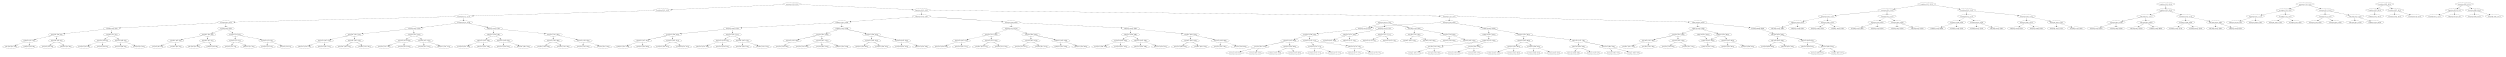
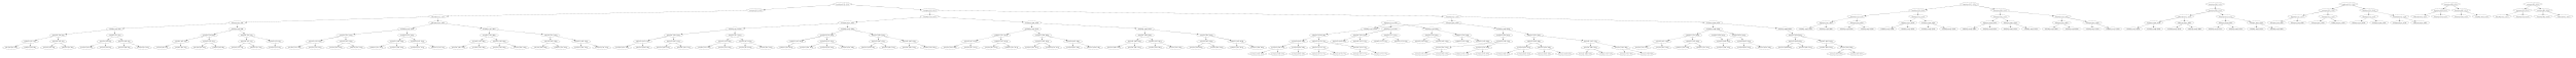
  digraph {
    fontname="Liberation Sans"
    node [fontname="Liberation Sans"]
    edge [fontname="Liberation Sans"]
    n1 [label="Node{data=[4305, 4305]}"]
    n2 [label="Node{data=[1495, 1495]}"]
    n3 [label="Node{data=[4600, 4600]}"]
    n4 [label="Node{data=[1021, 1021]}"]
    n5 [label="Node{data=[4568, 4568]}"]
    n6 [label="Node{data=[7990, 7990]}"]
    n7 [label="Node{data=[961, 961]}"]
    n8 [label="Node{data=[1479, 1479]}"]
    n9 [label="Node{data=[953, 953]}"]
    n10 [label="Node{data=[969, 969]}"]
    n11 [label="Node{data=[1036, 1036]}"]
    n12 [label="Node{data=[1487, 1487]}"]
    n13 [label="Node{data=[949, 949]}"]
    n14 [label="Node{data=[957, 957]}"]
    n15 [label="Node{data=[965, 965]}"]
    n16 [label="Node{data=[973, 973]}"]
    n17 [label="Node{data=[947, 947]}"]
    n18 [label="Node{data=[951, 951]}"]
    n19 [label="Node{data=[955, 955]}"]
    n20 [label="Node{data=[959, 959]}"]
    n21 [label="Node{data=[849, 849]}"]
    n22 [label="Node{data=[948, 948]}"]
    n23 [label="Node{data=[950, 950]}"]
    n24 [label="Node{data=[952, 952]}"]
    n25 [label="Node{data=[954, 954]}"]
    n26 [label="Node{data=[956, 956]}"]
    n27 [label="Node{data=[958, 958]}"]
    n28 [label="Node{data=[960, 960]}"]
    n29 [label="Node{data=[963, 963]}"]
    n30 [label="Node{data=[967, 967]}"]
    n31 [label="Node{data=[971, 971]}"]
    n32 [label="Node{data=[975, 975]}"]
    n33 [label="Node{data=[962, 962]}"]
    n34 [label="Node{data=[964, 964]}"]
    n35 [label="Node{data=[966, 966]}"]
    n36 [label="Node{data=[968, 968]}"]
    n37 [label="Node{data=[970, 970]}"]
    n38 [label="Node{data=[972, 972]}"]
-   n39 [label="Node{data=[974, 974]}"]
    n40 [label="Node{data=[976, 976]}"]
    n41 [label="Node{data=[1032, 1032]}"]
    n42 [label="Node{data=[1040, 1040]}"]
    n43 [label="Node{data=[1483, 1483]}"]
    n44 [label="Node{data=[1491, 1491]}"]
    n45 [label="Node{data=[1030, 1030]}"]
    n46 [label="Node{data=[1034, 1034]}"]
    n47 [label="Node{data=[1038, 1038]}"]
    n48 [label="Node{data=[1042, 1042]}"]
    n49 [label="Node{data=[1029, 1029]}"]
    n50 [label="Node{data=[1031, 1031]}"]
    n51 [label="Node{data=[1033, 1033]}"]
    n52 [label="Node{data=[1035, 1035]}"]
    n53 [label="Node{data=[1037, 1037]}"]
    n54 [label="Node{data=[1039, 1039]}"]
    n55 [label="Node{data=[1041, 1041]}"]
    n56 [label="Node{data=[1178, 1178]}"]
    n57 [label="Node{data=[1481, 1481]}"]
    n58 [label="Node{data=[1485, 1485]}"]
    n59 [label="Node{data=[1489, 1489]}"]
    n60 [label="Node{data=[1493, 1493]}"]
    n61 [label="Node{data=[1480, 1480]}"]
    n62 [label="Node{data=[1482, 1482]}"]
    n63 [label="Node{data=[1484, 1484]}"]
    n64 [label="Node{data=[1486, 1486]}"]
    n65 [label="Node{data=[1488, 1488]}"]
    n66 [label="Node{data=[1490, 1490]}"]
    n67 [label="Node{data=[1492, 1492]}"]
    n68 [label="Node{data=[1494, 1494]}"]
    n69 [label="Node{data=[2057, 2057]}"]
    n70 [label="Node{data=[2049, 2049]}"]
    n71 [label="Node{data=[2065, 2065]}"]
    n72 [label="Node{data=[2443, 2443]}"]
    n73 [label="Node{data=[3930, 3930]}"]
    n74 [label="Node{data=[1529, 1529]}"]
    n75 [label="Node{data=[2053, 2053]}"]
    n76 [label="Node{data=[2061, 2061]}"]
    n77 [label="Node{data=[2069, 2069]}"]
    n78 [label="Node{data=[1497, 1497]}"]
    n79 [label="Node{data=[2031, 2031]}"]
    n80 [label="Node{data=[2051, 2051]}"]
    n81 [label="Node{data=[2055, 2055]}"]
    n82 [label="Node{data=[1496, 1496]}"]
    n83 [label="Node{data=[1498, 1498]}"]
    n84 [label="Node{data=[1555, 1555]}"]
    n85 [label="Node{data=[2048, 2048]}"]
    n86 [label="Node{data=[2050, 2050]}"]
    n87 [label="Node{data=[2052, 2052]}"]
    n88 [label="Node{data=[2054, 2054]}"]
    n89 [label="Node{data=[2056, 2056]}"]
    n90 [label="Node{data=[2059, 2059]}"]
    n91 [label="Node{data=[2063, 2063]}"]
    n92 [label="Node{data=[2067, 2067]}"]
    n93 [label="Node{data=[2133, 2133]}"]
    n94 [label="Node{data=[2058, 2058]}"]
    n95 [label="Node{data=[2060, 2060]}"]
    n96 [label="Node{data=[2062, 2062]}"]
    n97 [label="Node{data=[2064, 2064]}"]
    n98 [label="Node{data=[2066, 2066]}"]
    n99 [label="Node{data=[2068, 2068]}"]
    n100 [label="Node{data=[2104, 2104]}"]
    n101 [label="Node{data=[2134, 2134]}"]
    n102 [label="Node{data=[2143, 2143]}"]
    n103 [label="Node{data=[2139, 2139]}"]
    n104 [label="Node{data=[2242, 2242]}"]
    n105 [label="Node{data=[3547, 3547]}"]
    n106 [label="Node{data=[4301, 4301]}"]
    n107 [label="Node{data=[2137, 2137]}"]
    n108 [label="Node{data=[2141, 2141]}"]
    n109 [label="Node{data=[2145, 2145]}"]
    n110 [label="Node{data=[2394, 2394]}"]
    n111 [label="Node{data=[2136, 2136]}"]
    n112 [label="Node{data=[2138, 2138]}"]
    n113 [label="Node{data=[2140, 2140]}"]
    n114 [label="Node{data=[2142, 2142]}"]
    n115 [label="Node{data=[2144, 2144]}"]
    n116 [label="Node{data=[2146, 2146]}"]
    n117 [label="Node{data=[2373, 2373]}"]
    n118 [label="Node{data=[2423, 2423]}"]
    n119 [label="Node{data=[3478, 3478]}"]
    n120 [label="Node{data=[3851, 3851]}"]
    n121 [label="Node{data=[4299, 4299]}"]
    n122 [label="Node{data=[4303, 4303]}"]
    n123 [label="Node{data=[3031, 3031]}"]
    n124 [label="Node{data=[3538, 3538]}"]
    n125 [label="Node{data=[3814, 3814]}"]
    n126 [label="Node{data=[3896, 3896]}"]
    n127 [label="Node{data=[4274, 4274]}"]
    n128 [label="Node{data=[4300, 4300]}"]
    n129 [label="Node{data=[4302, 4302]}"]
    n130 [label="Node{data=[4304, 4304]}"]
    n131 [label="Node{data=[4321, 4321]}"]
    n132 [label="Node{data=[4584, 4584]}"]
    n133 [label="Node{data=[6780, 6780]}"]
    n134 [label="Node{data=[8006, 8006]}"]
    n135 [label="Node{data=[4313, 4313]}"]
    n136 [label="Node{data=[4329, 4329]}"]
    n137 [label="Node{data=[4576, 4576]}"]
    n138 [label="Node{data=[4592, 4592]}"]
    n139 [label="Node{data=[4309, 4309]}"]
    n140 [label="Node{data=[4317, 4317]}"]
    n141 [label="Node{data=[4325, 4325]}"]
    n142 [label="Node{data=[4333, 4333]}"]
    n143 [label="Node{data=[4307, 4307]}"]
    n144 [label="Node{data=[4311, 4311]}"]
    n145 [label="Node{data=[4315, 4315]}"]
    n146 [label="Node{data=[4319, 4319]}"]
    n147 [label="Node{data=[4306, 4306]}"]
    n148 [label="Node{data=[4308, 4308]}"]
    n149 [label="Node{data=[4310, 4310]}"]
    n150 [label="Node{data=[4312, 4312]}"]
    n151 [label="Node{data=[4314, 4314]}"]
    n152 [label="Node{data=[4316, 4316]}"]
    n153 [label="Node{data=[4318, 4318]}"]
    n154 [label="Node{data=[4320, 4320]}"]
    n155 [label="Node{data=[4323, 4323]}"]
    n156 [label="Node{data=[4327, 4327]}"]
    n157 [label="Node{data=[4331, 4331]}"]
    n158 [label="Node{data=[4335, 4335]}"]
    n159 [label="Node{data=[4324, 4324]}"]
    n160 [label="Node{data=[4322, 4322]}"]
    n161 [label="Node{data=[4326, 4326]}"]
    n162 [label="Node{data=[4328, 4328]}"]
    n163 [label="Node{data=[4330, 4330]}"]
    n164 [label="Node{data=[4332, 4332]}"]
    n165 [label="Node{data=[4334, 4334]}"]
    n166 [label="Node{data=[4336, 4336]}"]
    n167 [label="Node{data=[4572, 4572]}"]
    n168 [label="Node{data=[4580, 4580]}"]
    n169 [label="Node{data=[4588, 4588]}"]
    n170 [label="Node{data=[4596, 4596]}"]
    n171 [label="Node{data=[4570, 4570]}"]
    n172 [label="Node{data=[4574, 4574]}"]
    n173 [label="Node{data=[4578, 4578]}"]
    n174 [label="Node{data=[4582, 4582]}"]
    n175 [label="Node{data=[4569, 4569]}"]
    n176 [label="Node{data=[4571, 4571]}"]
    n177 [label="Node{data=[4573, 4573]}"]
    n178 [label="Node{data=[4575, 4575]}"]
    n179 [label="Node{data=[4577, 4577]}"]
    n180 [label="Node{data=[4579, 4579]}"]
    n181 [label="Node{data=[4581, 4581]}"]
    n182 [label="Node{data=[4583, 4583]}"]
    n183 [label="Node{data=[4586, 4586]}"]
    n184 [label="Node{data=[4590, 4590]}"]
    n185 [label="Node{data=[4594, 4594]}"]
    n186 [label="Node{data=[4598, 4598]}"]
    n187 [label="Node{data=[4585, 4585]}"]
    n188 [label="Node{data=[4587, 4587]}"]
    n189 [label="Node{data=[4589, 4589]}"]
    n190 [label="Node{data=[4591, 4591]}"]
    n191 [label="Node{data=[4593, 4593]}"]
    n192 [label="Node{data=[4595, 4595]}"]
    n193 [label="Node{data=[4597, 4597]}"]
    n194 [label="Node{data=[4599, 4599]}"]
    n195 [label="Node{data=[4787, 4787]}"]
    n196 [label="Node{data=[6829, 6829]}"]
    n197 [label="Node{data=[7998, 7998]}"]
    n198 [label="Node{data=[8898, 8898]}"]
    n199 [label="Node{data=[6189, 6189]}"]
    n200 [label="Node{data=[6821, 6821]}"]
    n201 [label="Node{data=[6837, 6837]}"]
    n202 [label="Node{data=[4779, 4779]}"]
    n203 [label="Node{data=[4775, 4775]}"]
    n204 [label="Node{data=[4783, 4783]}"]
    n205 [label="Node{data=[5553, 5553]}"]
    n206 [label="Node{data=[6776, 6776]}"]
    n207 [label="Node{data=[4673, 4673]}"]
    n208 [label="Node{data=[4777, 4777]}"]
    n209 [label="Node{data=[4781, 4781]}"]
    n210 [label="Node{data=[4785, 4785]}"]
    n211 [label="Node{data=[4655, 4655]}"]
    n212 [label="Node{data=[4774, 4774]}"]
    n213 [label="Node{data=[4776, 4776]}"]
    n214 [label="Node{data=[4778, 4778]}"]
    n215 [label="Node{data=[4780, 4780]}"]
    n216 [label="Node{data=[4782, 4782]}"]
    n217 [label="Node{data=[4784, 4784]}"]
    n218 [label="Node{data=[4786, 4786]}"]
    n219 [label="Node{data=[5053, 5053]}"]
    n220 [label="Node{data=[5580, 5580]}"]
    n221 [label="Node{data=[6774, 6774]}"]
    n222 [label="Node{data=[6778, 6778]}"]
    n223 [label="Node{data=[5030, 5030]}"]
    n224 [label="Node{data=[5065, 5065]}"]
    n225 [label="Node{data=[5565, 5565]}"]
-   n226 [label="Node{data=[5594, 5594]}"]
    n227 [label="Node{data=[6771, 6771]}"]
    n228 [label="Node{data=[6775, 6775]}"]
    n229 [label="Node{data=[6777, 6777]}"]
    n230 [label="Node{data=[6779, 6779]}"]
    n231 [label="Node{data=[6784, 6784]}"]
    n232 [label="Node{data=[6833, 6833]}"]
    n233 [label="Node{data=[7759, 7759]}"]
    n234 [label="Node{data=[6782, 6782]}"]
    n235 [label="Node{data=[6786, 6786]}"]
    n236 [label="Node{data=[6825, 6825]}"]
    n237 [label="Node{data=[6823, 6823]}"]
    n238 [label="Node{data=[6827, 6827]}"]
    n239 [label="Node{data=[6781, 6781]}"]
    n240 [label="Node{data=[6783, 6783]}"]
    n241 [label="Node{data=[6785, 6785]}"]
    n242 [label="Node{data=[6795, 6795]}"]
    n243 [label="Node{data=[6822, 6822]}"]
+   n244 [label="Node{data=[6824, 6824]}"]
    n245 [label="Node{data=[6826, 6826]}"]
    n246 [label="Node{data=[6828, 6828]}"]
    n247 [label="Node{data=[6831, 6831]}"]
    n248 [label="Node{data=[6835, 6835]}"]
    n249 [label="Node{data=[6862, 6862]}"]
    n250 [label="Node{data=[7988, 7988]}"]
    n251 [label="Node{data=[6830, 6830]}"]
    n252 [label="Node{data=[6832, 6832]}"]
    n253 [label="Node{data=[6834, 6834]}"]
    n254 [label="Node{data=[6836, 6836]}"]
    n255 [label="Node{data=[6838, 6838]}"]
    n256 [label="Node{data=[7329, 7329]}"]
    n257 [label="Node{data=[7940, 7940]}"]
    n258 [label="Node{data=[7989, 7989]}"]
    n259 [label="Node{data=[7994, 7994]}"]
    n260 [label="Node{data=[8002, 8002]}"]
    n261 [label="Node{data=[8902, 8902]}"]
    n262 [label="Node{data=[7992, 7992]}"]
    n263 [label="Node{data=[7996, 7996]}"]
    n264 [label="Node{data=[8000, 8000]}"]
    n265 [label="Node{data=[8004, 8004]}"]
    n266 [label="Node{data=[7991, 7991]}"]
    n267 [label="Node{data=[7993, 7993]}"]
    n268 [label="Node{data=[7995, 7995]}"]
    n269 [label="Node{data=[7997, 7997]}"]
    n270 [label="Node{data=[7999, 7999]}"]
    n271 [label="Node{data=[8003, 8003]}"]
    n272 [label="Node{data=[8005, 8005]}"]
    n273 [label="Node{data=[8001, 8001]}"]
    n274 [label="Node{data=[8052, 8052]}"]
    n275 [label="Node{data=[8021, 8021]}"]
    n276 [label="Node{data=[8896, 8896]}"]
    n277 [label="Node{data=[8900, 8900]}"]
    n278 [label="Node{data=[8904, 8904]}"]
    n279 [label="Node{data=[8007, 8007]}"]
    n280 [label="Node{data=[8039, 8039]}"]
    n281 [label="Node{data=[8895, 8895]}"]
    n282 [label="Node{data=[8897, 8897]}"]
    n283 [label="Node{data=[8899, 8899]}"]
    n284 [label="Node{data=[8901, 8901]}"]
    n285 [label="Node{data=[8903, 8903]}"]
    n286 [label="Node{data=[8906, 8906]}"]
    n287 [label="Node{data=[8905, 8905]}"]
    n288 [label="Node{data=[8907, 8907]}"]
    n1 -> n2
    n1 -> n3
    n2 -> n4
    n3 -> n5
    n3 -> n6
    n4 -> n7
    n4 -> n8
    n5 -> n131
    n5 -> n132
    n6 -> n133
    n6 -> n134
    n7 -> n9
    n7 -> n10
    n8 -> n11
    n8 -> n12
    n9 -> n13
    n9 -> n14
    n10 -> n15
    n10 -> n16
    n11 -> n41
    n11 -> n42
    n12 -> n43
    n12 -> n44
    n13 -> n17
    n13 -> n18
    n14 -> n19
    n14 -> n20
    n15 -> n29
    n15 -> n30
    n16 -> n31
    n16 -> n32
    n17 -> n21
    n17 -> n22
    n18 -> n23
    n18 -> n24
    n19 -> n25
    n19 -> n26
    n20 -> n27
    n20 -> n28
    n29 -> n33
    n29 -> n34
    n30 -> n35
    n30 -> n36
    n31 -> n37
    n31 -> n38
-   n32 -> n39
    n32 -> n40
    n41 -> n45
    n41 -> n46
    n42 -> n47
    n42 -> n48
    n43 -> n57
    n43 -> n58
    n44 -> n59
    n44 -> n60
    n45 -> n49
    n45 -> n50
    n46 -> n51
    n46 -> n52
    n47 -> n53
    n47 -> n54
    n48 -> n55
    n48 -> n56
    n57 -> n61
    n57 -> n62
    n58 -> n63
    n58 -> n64
    n59 -> n65
    n59 -> n66
    n60 -> n67
    n60 -> n68
    n69 -> n70
    n69 -> n71
    n70 -> n74
    n70 -> n75
    n71 -> n76
    n71 -> n77
    n72 -> n73
    n73 -> n105
    n73 -> n106
    n74 -> n78
    n74 -> n79
    n75 -> n80
    n75 -> n81
    n76 -> n90
    n76 -> n91
    n77 -> n92
    n77 -> n93
    n78 -> n82
    n78 -> n83
    n79 -> n84
    n79 -> n85
    n80 -> n86
    n80 -> n87
    n81 -> n88
    n81 -> n89
    n90 -> n94
    n90 -> n95
    n91 -> n96
    n91 -> n97
    n92 -> n98
    n92 -> n99
    n93 -> n100
    n93 -> n101
    n102 -> n103
    n102 -> n104
    n103 -> n107
    n103 -> n108
    n104 -> n109
    n104 -> n110
    n105 -> n119
    n105 -> n120
    n106 -> n121
    n106 -> n122
    n107 -> n111
    n107 -> n112
    n108 -> n113
    n108 -> n114
    n109 -> n115
    n109 -> n116
    n110 -> n117
    n110 -> n118
    n119 -> n123
    n119 -> n124
    n120 -> n125
    n120 -> n126
    n121 -> n127
    n121 -> n128
    n122 -> n129
    n122 -> n130
    n131 -> n135
    n131 -> n136
    n132 -> n137
    n132 -> n138
    n133 -> n195
    n133 -> n196
    n134 -> n197
    n134 -> n198
    n135 -> n139
    n135 -> n140
    n136 -> n141
    n136 -> n142
    n137 -> n167
    n137 -> n168
    n138 -> n169
    n138 -> n170
    n139 -> n143
    n139 -> n144
    n140 -> n145
    n140 -> n146
    n141 -> n155
    n141 -> n156
    n142 -> n157
    n142 -> n158
    n143 -> n147
    n143 -> n148
    n144 -> n149
    n144 -> n150
    n145 -> n151
    n145 -> n152
    n146 -> n153
    n146 -> n154
    n155 -> n159
    n156 -> n160
    n156 -> n161
    n156 -> n162
    n157 -> n163
    n157 -> n164
    n158 -> n165
    n158 -> n166
    n167 -> n171
    n167 -> n172
    n168 -> n173
    n168 -> n174
    n169 -> n183
    n169 -> n184
    n170 -> n185
    n170 -> n186
    n171 -> n175
    n171 -> n176
    n172 -> n177
    n172 -> n178
    n173 -> n179
    n173 -> n180
    n174 -> n181
    n174 -> n182
    n183 -> n187
    n183 -> n188
    n184 -> n189
    n184 -> n190
    n185 -> n191
    n185 -> n192
    n186 -> n193
    n186 -> n194
    n195 -> n199
    n196 -> n200
    n196 -> n201
    n197 -> n259
    n197 -> n260
    n198 -> n261
    n199 -> n205
    n199 -> n206
    n200 -> n231
    n201 -> n232
    n201 -> n233
    n202 -> n195
    n202 -> n203
    n202 -> n204
    n203 -> n207
    n203 -> n208
    n204 -> n209
    n204 -> n210
    n205 -> n219
    n205 -> n220
    n206 -> n221
    n206 -> n222
    n207 -> n211
    n207 -> n212
    n208 -> n213
    n208 -> n214
    n209 -> n215
    n209 -> n216
    n210 -> n217
    n210 -> n218
    n219 -> n223
    n219 -> n224
    n220 -> n225
-   n220 -> n226
    n221 -> n227
    n221 -> n228
    n222 -> n229
    n222 -> n230
    n231 -> n234
    n231 -> n235
    n232 -> n247
    n232 -> n248
    n233 -> n249
    n233 -> n250
    n234 -> n239
    n234 -> n240
    n235 -> n241
    n235 -> n242
    n236 -> n237
    n236 -> n238
    n237 -> n243
+   n237 -> n244
    n238 -> n245
    n238 -> n246
    n247 -> n251
    n247 -> n252
    n248 -> n253
    n248 -> n254
    n249 -> n255
    n249 -> n256
    n250 -> n257
    n250 -> n258
    n259 -> n262
    n259 -> n263
    n260 -> n264
    n260 -> n265
    n261 -> n277
    n261 -> n278
    n262 -> n266
    n262 -> n267
    n263 -> n268
    n263 -> n269
    n264 -> n270
    n265 -> n271
    n265 -> n272
    n273 -> n264
    n274 -> n275
    n274 -> n276
    n275 -> n279
    n275 -> n280
    n276 -> n281
    n276 -> n282
    n277 -> n283
    n277 -> n284
    n278 -> n285
    n278 -> n286
    n286 -> n287
    n286 -> n288
  }
